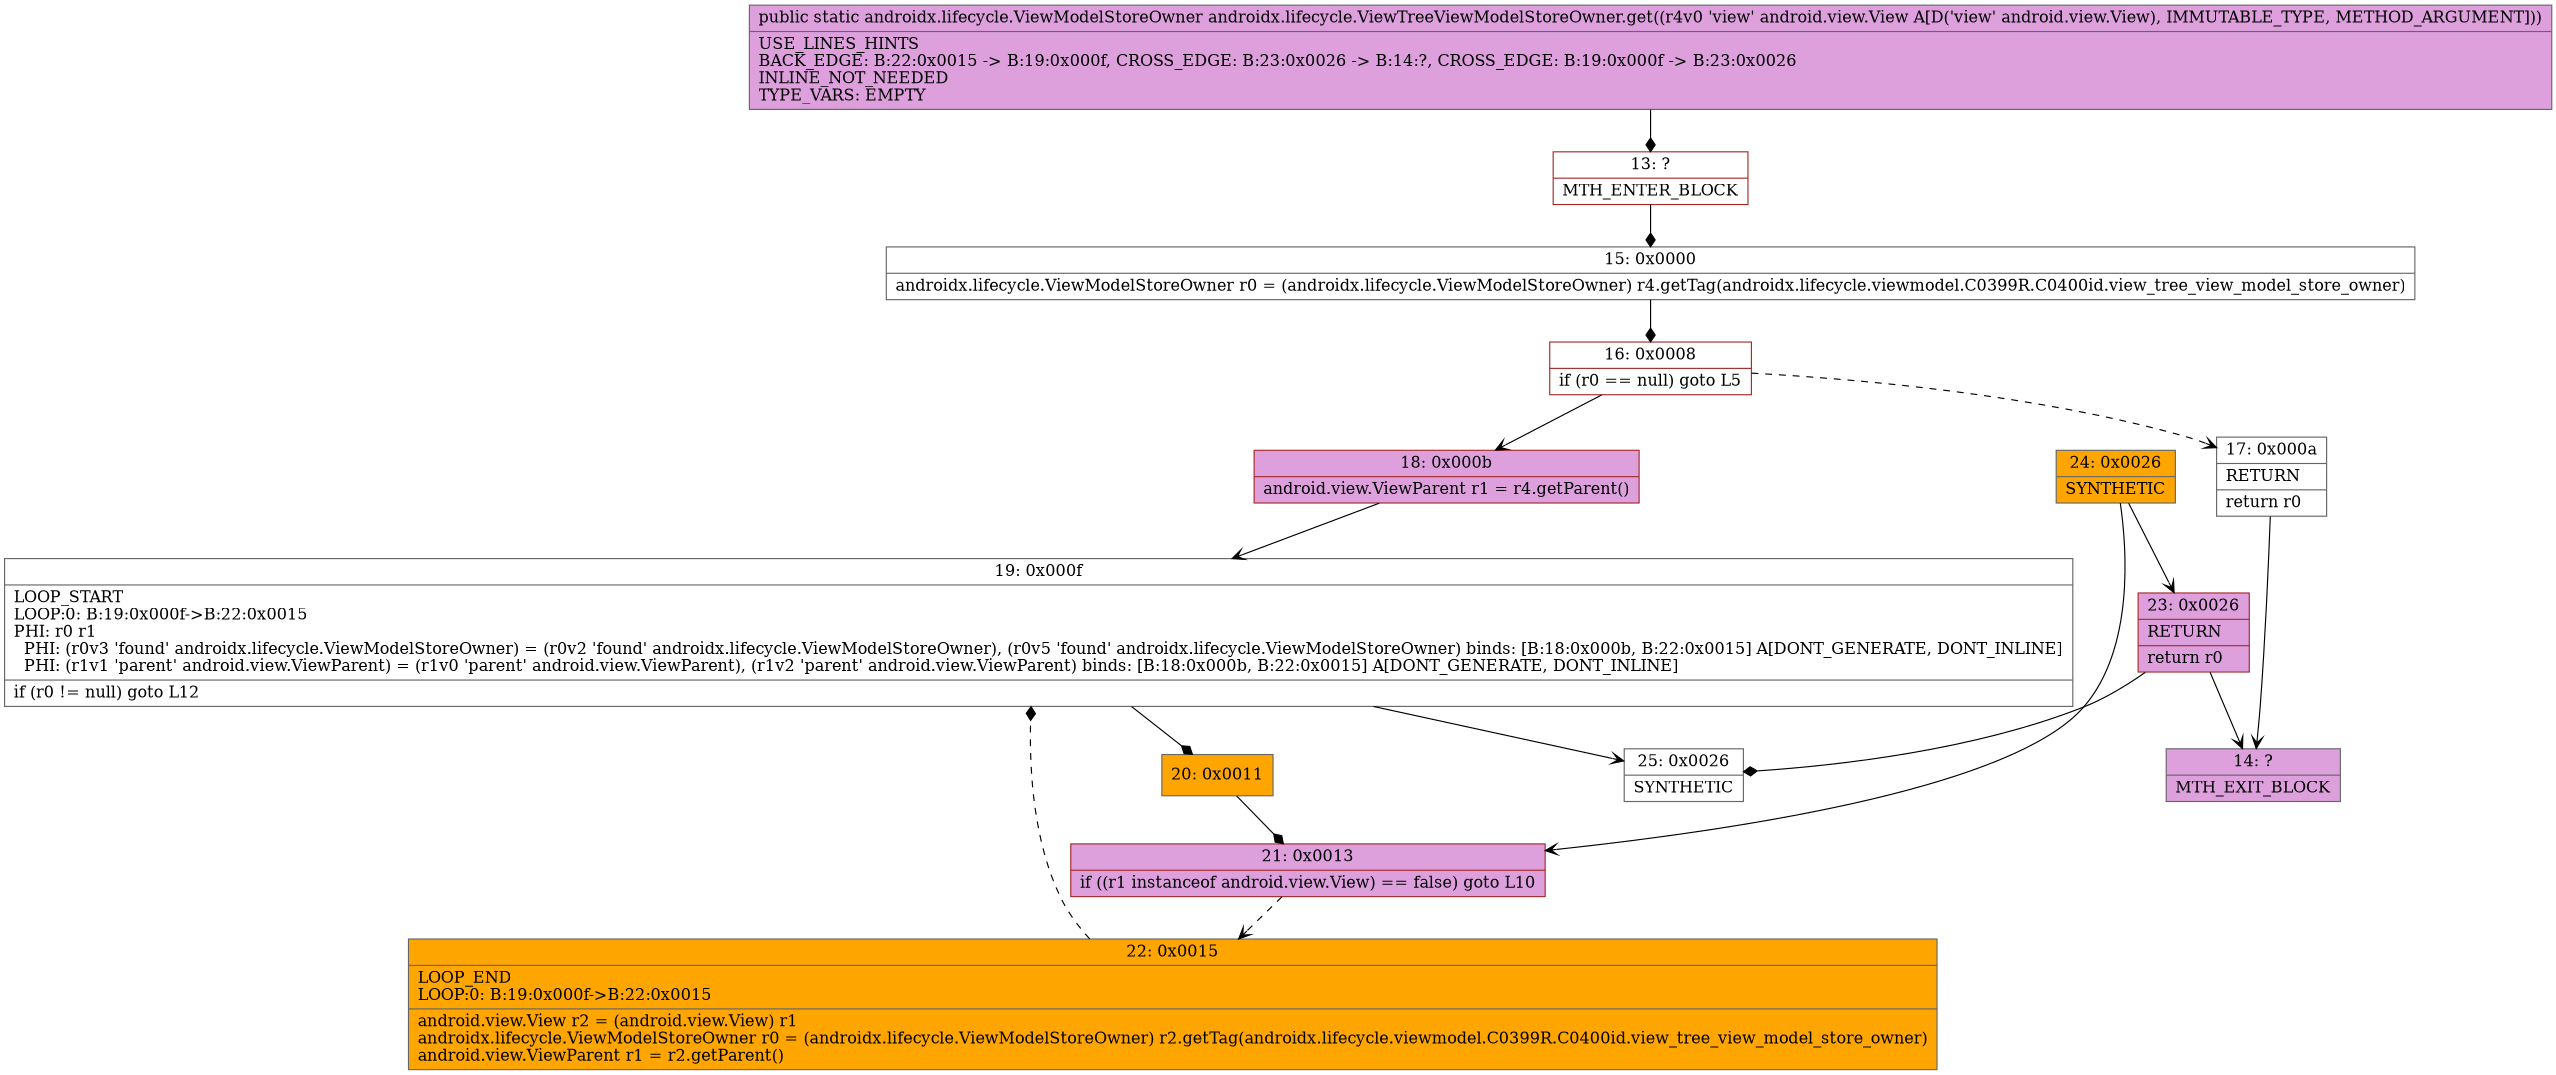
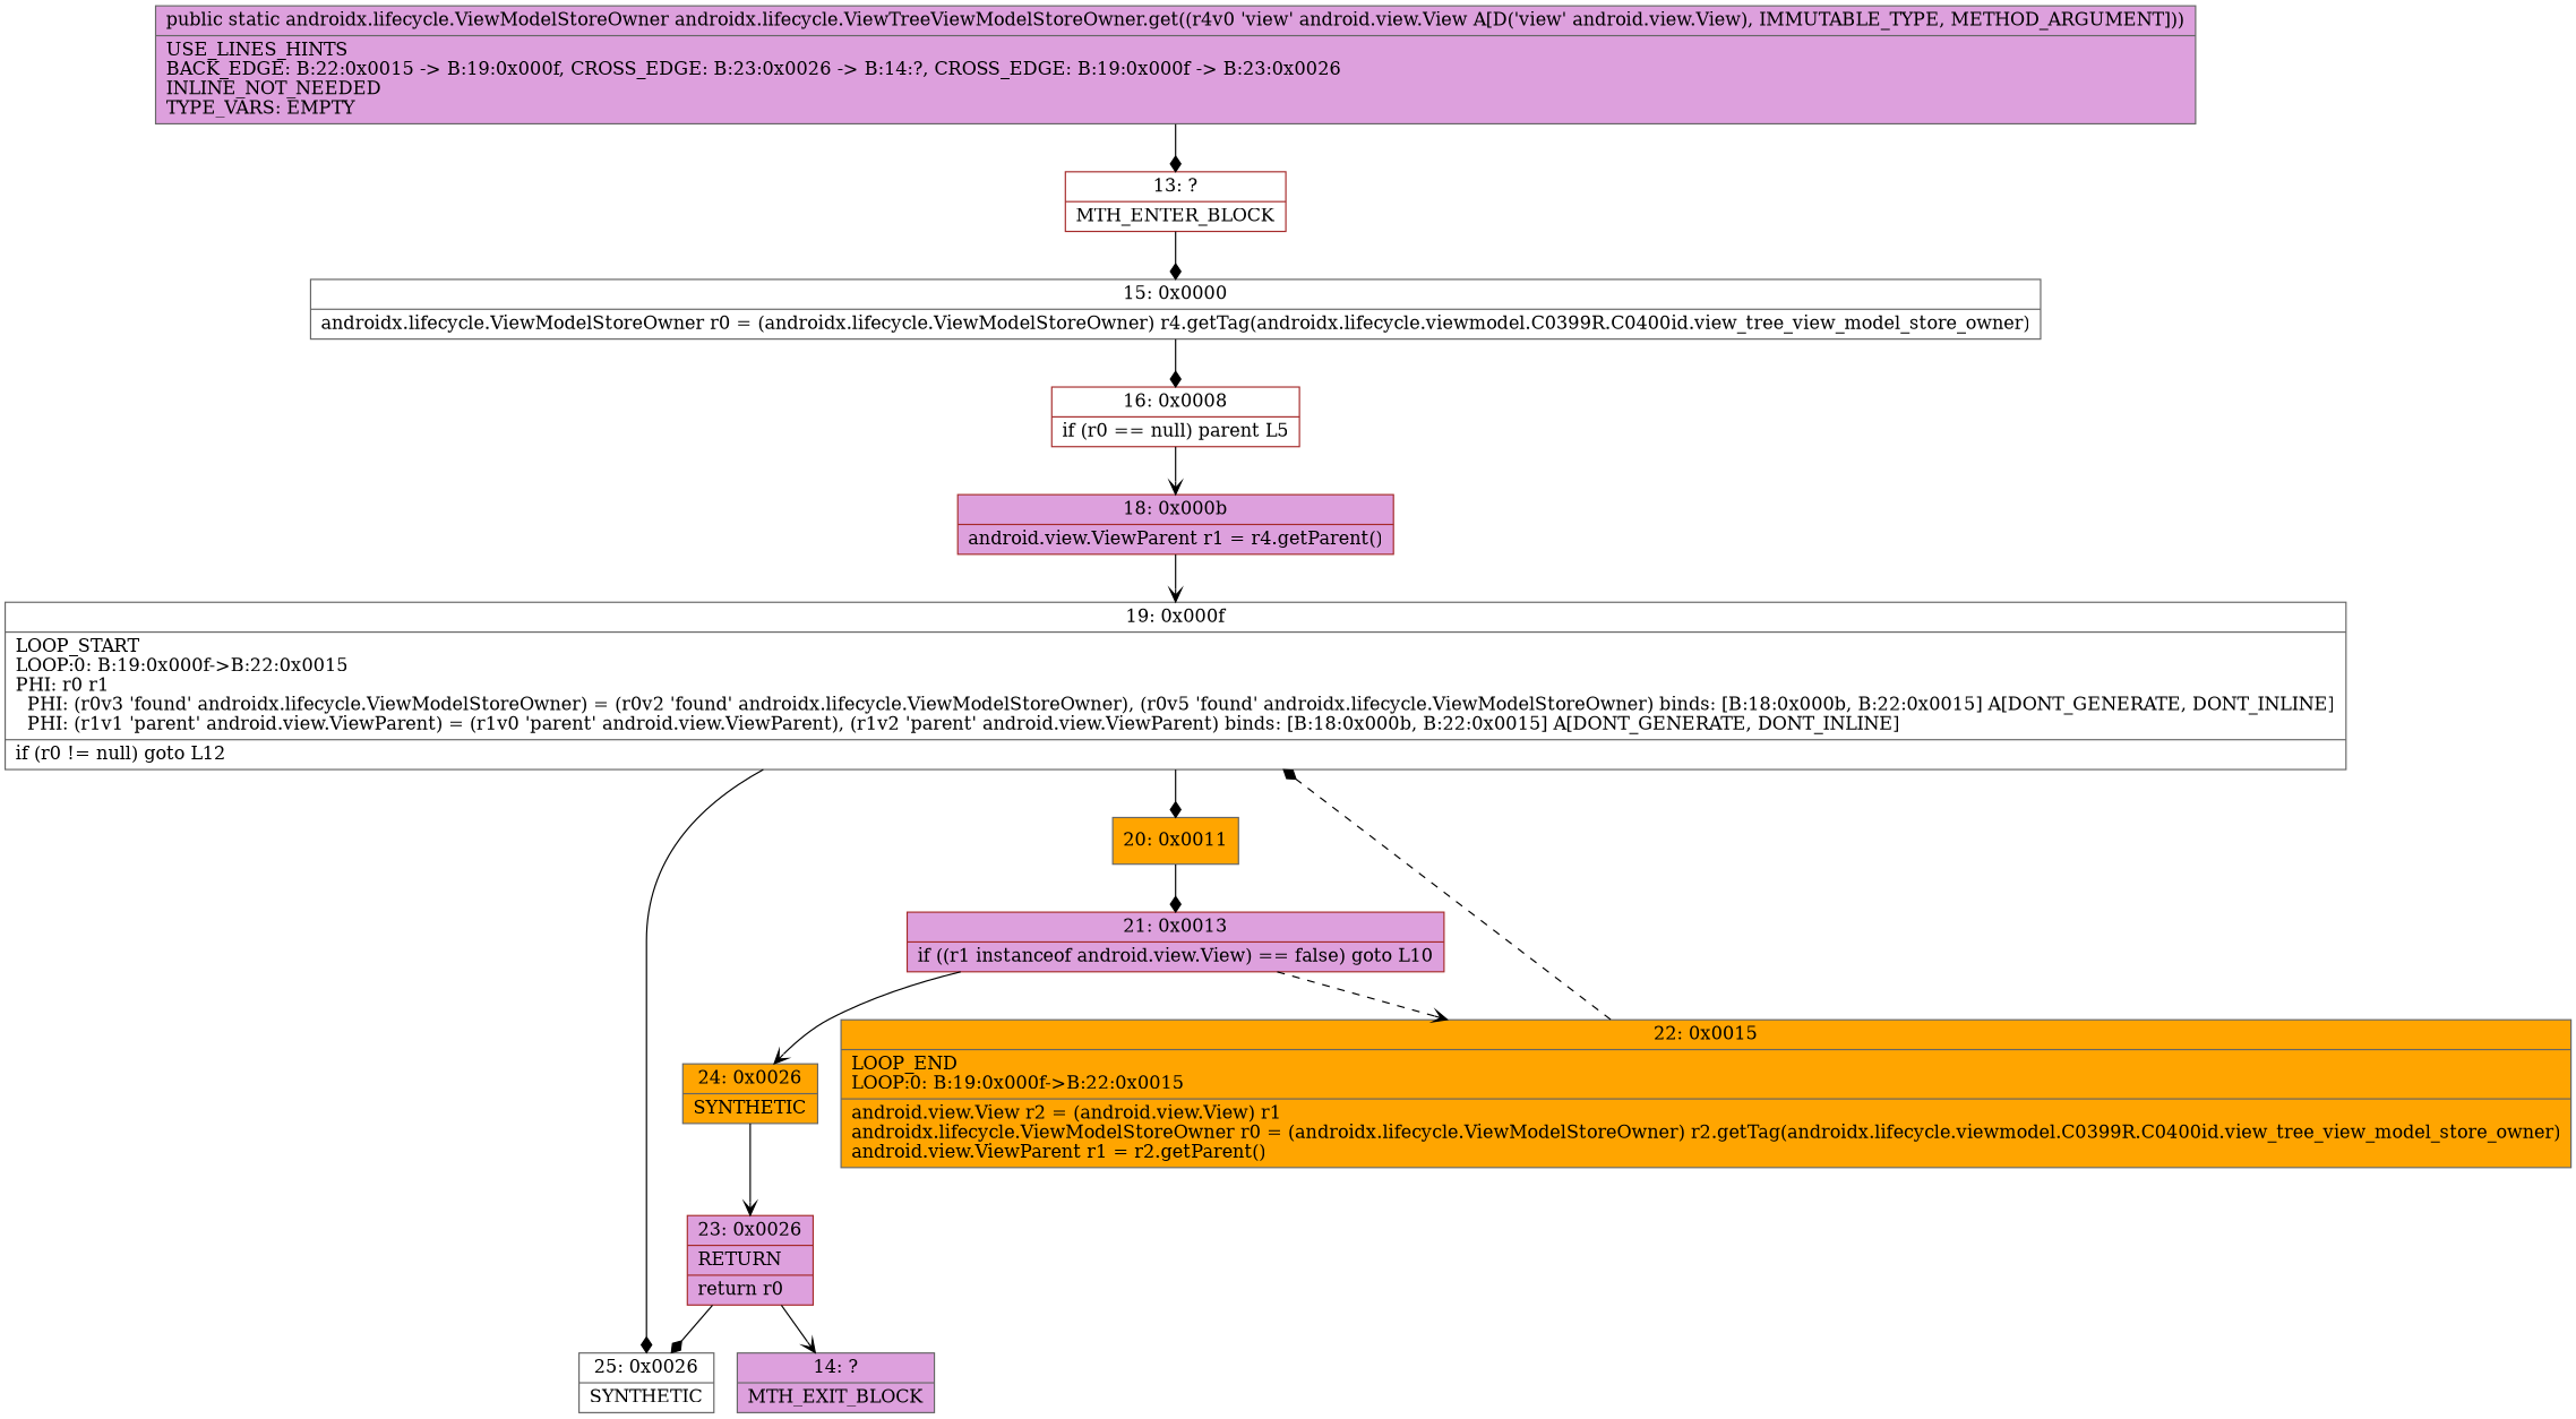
  digraph {
    node [color=gray40 fillcolor=white shape=record style=filled]
    edge [arrowhead=diamond]
    n1 [color=brown label="{13\:\ ?|MTH_ENTER_BLOCK\l}"]
    n2 [label="{15\:\ 0x0000|androidx.lifecycle.ViewModelStoreOwner r0 = (androidx.lifecycle.ViewModelStoreOwner) r4.getTag(androidx.lifecycle.viewmodel.C0399R.C0400id.view_tree_view_model_store_owner)\l}"]
-   n3 [color=brown label="{16\:\ 0x0008|if (r0 == null) goto L5\l}"]
-   n4 [label="{17\:\ 0x000a|RETURN\l|return r0\l}"]
+   n3 [color=brown label="{16\:\ 0x0008|if (r0 == null) parent L5\l}"]
    n5 [color=brown fillcolor=plum label="{18\:\ 0x000b|android.view.ViewParent r1 = r4.getParent()\l}"]
    n6 [fillcolor=plum label="{14\:\ ?|MTH_EXIT_BLOCK\l}"]
    n7 [label="{19\:\ 0x000f|LOOP_START\lLOOP:0: B:19:0x000f\-\>B:22:0x0015\lPHI: r0 r1 \l  PHI: (r0v3 'found' androidx.lifecycle.ViewModelStoreOwner) = (r0v2 'found' androidx.lifecycle.ViewModelStoreOwner), (r0v5 'found' androidx.lifecycle.ViewModelStoreOwner) binds: [B:18:0x000b, B:22:0x0015] A[DONT_GENERATE, DONT_INLINE]\l  PHI: (r1v1 'parent' android.view.ViewParent) = (r1v0 'parent' android.view.ViewParent), (r1v2 'parent' android.view.ViewParent) binds: [B:18:0x000b, B:22:0x0015] A[DONT_GENERATE, DONT_INLINE]\l|if (r0 != null) goto L12\l}"]
    n8 [fillcolor=orange label="{20\:\ 0x0011}"]
    n9 [label="{25\:\ 0x0026|SYNTHETIC\l}"]
    n10 [color=brown fillcolor=plum label="{21\:\ 0x0013|if ((r1 instanceof android.view.View) == false) goto L10\l}"]
    n11 [fillcolor=orange label="{22\:\ 0x0015|LOOP_END\lLOOP:0: B:19:0x000f\-\>B:22:0x0015\l|android.view.View r2 = (android.view.View) r1\landroidx.lifecycle.ViewModelStoreOwner r0 = (androidx.lifecycle.ViewModelStoreOwner) r2.getTag(androidx.lifecycle.viewmodel.C0399R.C0400id.view_tree_view_model_store_owner)\landroid.view.ViewParent r1 = r2.getParent()\l}"]
    n12 [fillcolor=orange label="{24\:\ 0x0026|SYNTHETIC\l}"]
    n13 [color=brown fillcolor=plum label="{23\:\ 0x0026|RETURN\l|return r0\l}"]
    n14 [fillcolor=plum label="{public static androidx.lifecycle.ViewModelStoreOwner androidx.lifecycle.ViewTreeViewModelStoreOwner.get((r4v0 'view' android.view.View A[D('view' android.view.View), IMMUTABLE_TYPE, METHOD_ARGUMENT]))  | USE_LINES_HINTS\lBACK_EDGE: B:22:0x0015 \-\> B:19:0x000f, CROSS_EDGE: B:23:0x0026 \-\> B:14:?, CROSS_EDGE: B:19:0x000f \-\> B:23:0x0026\lINLINE_NOT_NEEDED\lTYPE_VARS: EMPTY\l}"]
    n1 -> n2
    n2 -> n3
-   n3 -> n4 [arrowhead=vee style=dashed]
    n3 -> n5 [arrowhead=vee]
-   n4 -> n6 [arrowhead=vee]
    n5 -> n7 [arrowhead=vee]
    n7 -> n8 [style=solid]
-   n7 -> n9 [arrowhead=vee]
+   n7 -> n9
    n8 -> n10
    n10 -> n11 [arrowhead=vee style=dashed]
-   n12 -> n10 [arrowhead=vee]
+   n10 -> n12 [arrowhead=vee]
    n11 -> n7 [style=dashed]
    n12 -> n13 [arrowhead=vee]
    n13 -> n6 [arrowhead=vee]
    n13 -> n9
    n14 -> n1
  }
